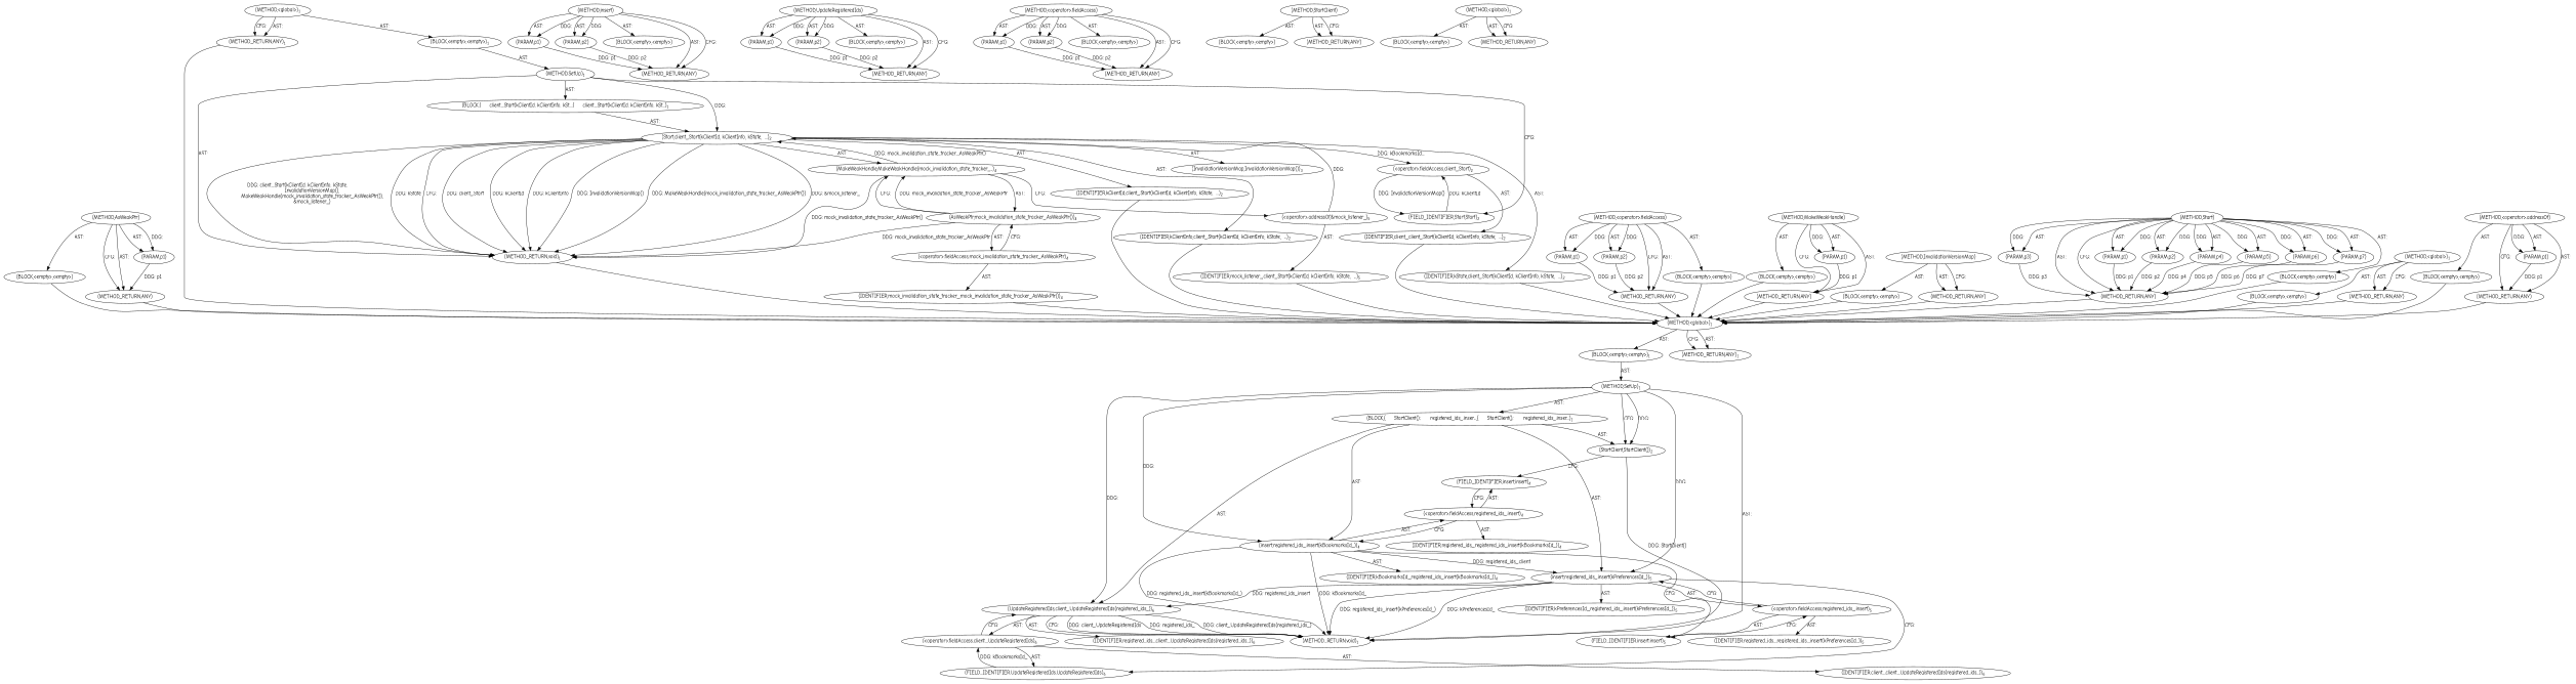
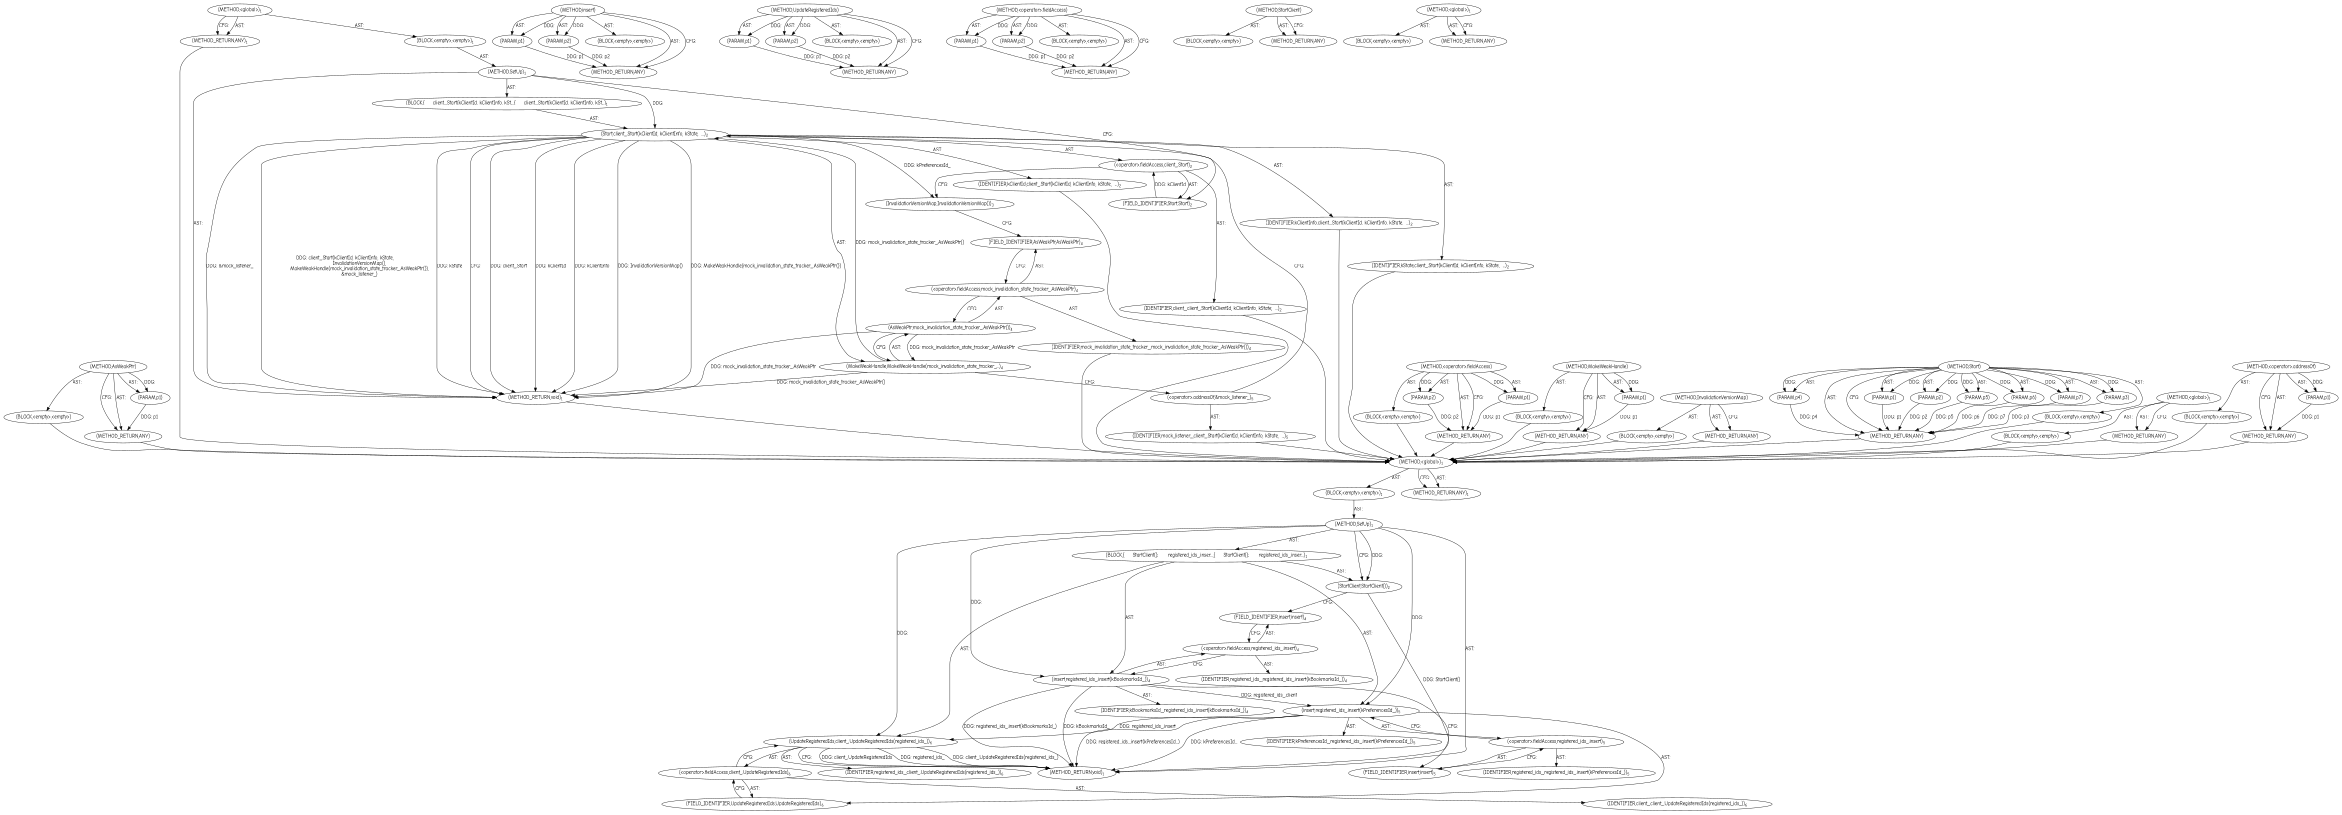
  digraph {
    fontname="Comic Neue"
    node [fontname="Comic Neue"]
    edge [fontname="Comic Neue"]
    n1 [label=<(METHOD,AsWeakPtr)>]
    n2 [label=<(PARAM,p1)>]
    n3 [label=<(BLOCK,&lt;empty&gt;,&lt;empty&gt;)>]
    n4 [label=<(METHOD_RETURN,ANY)>]
    n5 [label=<(METHOD,&lt;global&gt;)<SUB>1</SUB>>]
    n6 [label=<(BLOCK,&lt;empty&gt;,&lt;empty&gt;)<SUB>1</SUB>>]
    n7 [label=<(METHOD_RETURN,ANY)<SUB>1</SUB>>]
    n8 [label=<(METHOD,&lt;global&gt;)<SUB>1</SUB>>]
    n9 [label=<(BLOCK,&lt;empty&gt;,&lt;empty&gt;)<SUB>1</SUB>>]
    n10 [label=<(METHOD_RETURN,ANY)<SUB>1</SUB>>]
    n11 [label=<(METHOD,SetUp)<SUB>1</SUB>>]
    n12 [label=<(BLOCK,{     client_.Start(kClientId, kClientInfo, kSt...,{     client_.Start(kClientId, kClientInfo, kSt...)<SUB>1</SUB>>]
    n13 [label=<(Start,client_.Start(kClientId, kClientInfo, kState,  ...)<SUB>2</SUB>>]
    n14 [label=<(FIELD_IDENTIFIER,Start,Start)<SUB>2</SUB>>]
    n15 [label=<(METHOD_RETURN,void)<SUB>1</SUB>>]
    n16 [label=<(&lt;operator&gt;.fieldAccess,client_.Start)<SUB>2</SUB>>]
    n17 [label=<(IDENTIFIER,kClientId,client_.Start(kClientId, kClientInfo, kState,  ...)<SUB>2</SUB>>]
    n18 [label=<(IDENTIFIER,kClientInfo,client_.Start(kClientId, kClientInfo, kState,  ...)<SUB>2</SUB>>]
    n19 [label=<(IDENTIFIER,kState,client_.Start(kClientId, kClientInfo, kState,  ...)<SUB>2</SUB>>]
    n20 [label=<(InvalidationVersionMap,InvalidationVersionMap())<SUB>3</SUB>>]
    n21 [label=<(MakeWeakHandle,MakeWeakHandle(mock_invalidation_state_tracker_...)<SUB>4</SUB>>]
    n22 [label=<(IDENTIFIER,client_,client_.Start(kClientId, kClientInfo, kState,  ...)<SUB>2</SUB>>]
+   n23 [label=<(FIELD_IDENTIFIER,AsWeakPtr,AsWeakPtr)<SUB>4</SUB>>]
    n24 [label=<(&lt;operator&gt;.addressOf,&amp;mock_listener_)<SUB>5</SUB>>]
    n25 [label=<(AsWeakPtr,mock_invalidation_state_tracker_.AsWeakPtr())<SUB>4</SUB>>]
    n26 [label=<(IDENTIFIER,mock_listener_,client_.Start(kClientId, kClientInfo, kState,  ...)<SUB>5</SUB>>]
    n27 [label=<(&lt;operator&gt;.fieldAccess,mock_invalidation_state_tracker_.AsWeakPtr)<SUB>4</SUB>>]
    n28 [label=<(IDENTIFIER,mock_invalidation_state_tracker_,mock_invalidation_state_tracker_.AsWeakPtr())<SUB>4</SUB>>]
    n29 [label=<(METHOD,&lt;operator&gt;.fieldAccess)>]
    n30 [label=<(PARAM,p1)>]
    n31 [label=<(PARAM,p2)>]
    n32 [label=<(BLOCK,&lt;empty&gt;,&lt;empty&gt;)>]
    n33 [label=<(METHOD_RETURN,ANY)>]
    n34 [label=<(METHOD,MakeWeakHandle)>]
    n35 [label=<(PARAM,p1)>]
    n36 [label=<(BLOCK,&lt;empty&gt;,&lt;empty&gt;)>]
    n37 [label=<(METHOD_RETURN,ANY)>]
    n38 [label=<(METHOD,InvalidationVersionMap)>]
    n39 [label=<(BLOCK,&lt;empty&gt;,&lt;empty&gt;)>]
    n40 [label=<(METHOD_RETURN,ANY)>]
    n41 [label=<(METHOD,Start)>]
    n42 [label=<(PARAM,p1)>]
    n43 [label=<(PARAM,p2)>]
    n44 [label=<(PARAM,p3)>]
    n45 [label=<(PARAM,p4)>]
    n46 [label=<(PARAM,p5)>]
    n47 [label=<(PARAM,p6)>]
    n48 [label=<(PARAM,p7)>]
    n49 [label=<(BLOCK,&lt;empty&gt;,&lt;empty&gt;)>]
    n50 [label=<(METHOD_RETURN,ANY)>]
    n51 [label=<(METHOD,&lt;global&gt;)<SUB>1</SUB>>]
    n52 [label=<(BLOCK,&lt;empty&gt;,&lt;empty&gt;)>]
    n53 [label=<(METHOD_RETURN,ANY)>]
    n54 [label=<(METHOD,&lt;operator&gt;.addressOf)>]
    n55 [label=<(PARAM,p1)>]
    n56 [label=<(BLOCK,&lt;empty&gt;,&lt;empty&gt;)>]
    n57 [label=<(METHOD_RETURN,ANY)>]
    n58 [label=<(METHOD,SetUp)<SUB>1</SUB>>]
    n59 [label=<(BLOCK,{     StartClient();      registered_ids_.inser...,{     StartClient();      registered_ids_.inser...)<SUB>1</SUB>>]
    n60 [label=<(StartClient,StartClient())<SUB>2</SUB>>]
    n61 [label=<(insert,registered_ids_.insert(kBookmarksId_))<SUB>4</SUB>>]
    n62 [label=<(insert,registered_ids_.insert(kPreferencesId_))<SUB>5</SUB>>]
    n63 [label=<(UpdateRegisteredIds,client_.UpdateRegisteredIds(registered_ids_))<SUB>6</SUB>>]
    n64 [label=<(METHOD_RETURN,void)<SUB>1</SUB>>]
    n65 [label=<(FIELD_IDENTIFIER,insert,insert)<SUB>4</SUB>>]
    n66 [label=<(&lt;operator&gt;.fieldAccess,registered_ids_.insert)<SUB>4</SUB>>]
    n67 [label=<(IDENTIFIER,kBookmarksId_,registered_ids_.insert(kBookmarksId_))<SUB>4</SUB>>]
    n68 [label=<(FIELD_IDENTIFIER,insert,insert)<SUB>5</SUB>>]
    n69 [label=<(&lt;operator&gt;.fieldAccess,registered_ids_.insert)<SUB>5</SUB>>]
    n70 [label=<(IDENTIFIER,kPreferencesId_,registered_ids_.insert(kPreferencesId_))<SUB>5</SUB>>]
    n71 [label=<(FIELD_IDENTIFIER,UpdateRegisteredIds,UpdateRegisteredIds)<SUB>6</SUB>>]
    n72 [label=<(&lt;operator&gt;.fieldAccess,client_.UpdateRegisteredIds)<SUB>6</SUB>>]
    n73 [label=<(IDENTIFIER,registered_ids_,client_.UpdateRegisteredIds(registered_ids_))<SUB>6</SUB>>]
    n74 [label=<(IDENTIFIER,registered_ids_,registered_ids_.insert(kBookmarksId_))<SUB>4</SUB>>]
    n75 [label=<(IDENTIFIER,registered_ids_,registered_ids_.insert(kPreferencesId_))<SUB>5</SUB>>]
    n76 [label=<(IDENTIFIER,client_,client_.UpdateRegisteredIds(registered_ids_))<SUB>6</SUB>>]
    n77 [label=<(METHOD,insert)>]
    n78 [label=<(PARAM,p1)>]
    n79 [label=<(PARAM,p2)>]
    n80 [label=<(BLOCK,&lt;empty&gt;,&lt;empty&gt;)>]
    n81 [label=<(METHOD_RETURN,ANY)>]
    n82 [label=<(METHOD,UpdateRegisteredIds)>]
    n83 [label=<(PARAM,p1)>]
    n84 [label=<(PARAM,p2)>]
    n85 [label=<(BLOCK,&lt;empty&gt;,&lt;empty&gt;)>]
    n86 [label=<(METHOD_RETURN,ANY)>]
    n87 [label=<(METHOD,&lt;operator&gt;.fieldAccess)>]
    n88 [label=<(PARAM,p1)>]
    n89 [label=<(PARAM,p2)>]
    n90 [label=<(BLOCK,&lt;empty&gt;,&lt;empty&gt;)>]
    n91 [label=<(METHOD_RETURN,ANY)>]
    n92 [label=<(METHOD,StartClient)>]
    n93 [label=<(BLOCK,&lt;empty&gt;,&lt;empty&gt;)>]
    n94 [label=<(METHOD_RETURN,ANY)>]
    n95 [label=<(METHOD,&lt;global&gt;)<SUB>1</SUB>>]
    n96 [label=<(BLOCK,&lt;empty&gt;,&lt;empty&gt;)>]
    n97 [label=<(METHOD_RETURN,ANY)>]
    n1 -> n2 [label="AST: "]
    n1 -> n2 [label="DDG: "]
    n1 -> n3 [label="AST: "]
    n1 -> n4 [label="AST: "]
    n1 -> n4 [label="CFG: "]
    n2 -> n4 [label="DDG: p1"]
    n3 -> n5
    n4 -> n5
    n5 -> n6 [label="AST: "]
    n5 -> n7 [label="AST: "]
    n5 -> n7 [label="CFG: "]
    n6 -> n58 [label="AST: "]
    n8 -> n9 [label="AST: "]
    n8 -> n10 [label="AST: "]
    n8 -> n10 [label="CFG: "]
    n9 -> n11 [label="AST: "]
    n10 -> n5
    n11 -> n12 [label="AST: "]
    n11 -> n13 [label="DDG: "]
    n11 -> n14 [label="CFG: "]
    n11 -> n15 [label="AST: "]
    n12 -> n13 [label="AST: "]
    n13 -> n15 [label="CFG: "]
    n13 -> n15 [label="DDG: client_.Start"]
    n13 -> n15 [label="DDG: kClientId"]
    n13 -> n15 [label="DDG: kClientInfo"]
    n13 -> n15 [label="DDG: InvalidationVersionMap()"]
    n13 -> n15 [label="DDG: MakeWeakHandle(mock_invalidation_state_tracker_.AsWeakPtr())"]
    n13 -> n15 [label="DDG: &amp;mock_listener_"]
    n13 -> n15 [label="DDG: client_.Start(kClientId, kClientInfo, kState,\n                  InvalidationVersionMap(),\n                  MakeWeakHandle(mock_invalidation_state_tracker_.AsWeakPtr()),\n                  &amp;mock_listener_)"]
    n13 -> n15 [label="DDG: kState"]
-   n13 -> n16 [label="DDG: kBookmarksId_"]
+   n13 -> n16 [label="AST: "]
    n13 -> n17 [label="AST: "]
    n13 -> n18 [label="AST: "]
    n13 -> n19 [label="AST: "]
-   n13 -> n20 [label="AST: "]
+   n13 -> n20 [label="DDG: kPreferencesId_"]
    n13 -> n21 [label="AST: "]
    n14 -> n16 [label="DDG: kClientId"]
    n15 -> n5
-   n16 -> n14 [label="DDG: InvalidationVersionMap()"]
+   n16 -> n14 [label="AST: "]
+   n16 -> n20 [label="CFG: "]
    n16 -> n22 [label="AST: "]
    n17 -> n5
    n18 -> n5
    n19 -> n5
+   n20 -> n23 [label="CFG: "]
    n21 -> n13 [label="DDG: mock_invalidation_state_tracker_.AsWeakPtr()"]
    n21 -> n15 [label="DDG: mock_invalidation_state_tracker_.AsWeakPtr()"]
    n21 -> n24 [label="CFG: "]
    n21 -> n25 [label="AST: "]
    n22 -> n5
-   n24 -> n13 [label="DDG: "]
+   n23 -> n27 [label="CFG: "]
+   n24 -> n13 [label="CFG: "]
    n24 -> n26 [label="AST: "]
    n25 -> n15 [label="DDG: mock_invalidation_state_tracker_.AsWeakPtr"]
    n25 -> n21 [label="CFG: "]
    n25 -> n21 [label="DDG: mock_invalidation_state_tracker_.AsWeakPtr"]
    n25 -> n27 [label="AST: "]
    n26 -> n5
+   n27 -> n23 [label="AST: "]
    n27 -> n25 [label="CFG: "]
    n27 -> n28 [label="AST: "]
    n28 -> n5
    n29 -> n30 [label="AST: "]
    n29 -> n30 [label="DDG: "]
    n29 -> n31 [label="AST: "]
    n29 -> n31 [label="DDG: "]
    n29 -> n32 [label="AST: "]
    n29 -> n33 [label="AST: "]
    n29 -> n33 [label="CFG: "]
    n30 -> n33 [label="DDG: p1"]
    n31 -> n33 [label="DDG: p2"]
    n32 -> n5
    n33 -> n5
    n34 -> n35 [label="AST: "]
    n34 -> n35 [label="DDG: "]
    n34 -> n36 [label="AST: "]
    n34 -> n37 [label="AST: "]
    n34 -> n37 [label="CFG: "]
    n35 -> n37 [label="DDG: p1"]
    n36 -> n5
    n37 -> n5
    n38 -> n39 [label="AST: "]
    n38 -> n40 [label="AST: "]
    n38 -> n40 [label="CFG: "]
    n39 -> n5
    n40 -> n5
    n41 -> n42 [label="AST: "]
    n41 -> n42 [label="DDG: "]
    n41 -> n43 [label="AST: "]
    n41 -> n43 [label="DDG: "]
    n41 -> n44 [label="AST: "]
    n41 -> n44 [label="DDG: "]
    n41 -> n45 [label="AST: "]
    n41 -> n45 [label="DDG: "]
    n41 -> n46 [label="AST: "]
    n41 -> n46 [label="DDG: "]
    n41 -> n47 [label="AST: "]
    n41 -> n47 [label="DDG: "]
    n41 -> n48 [label="AST: "]
    n41 -> n48 [label="DDG: "]
    n41 -> n49 [label="AST: "]
    n41 -> n50 [label="AST: "]
    n41 -> n50 [label="CFG: "]
    n42 -> n50 [label="DDG: p1"]
    n43 -> n50 [label="DDG: p2"]
    n44 -> n50 [label="DDG: p3"]
    n45 -> n50 [label="DDG: p4"]
    n46 -> n50 [label="DDG: p5"]
    n47 -> n50 [label="DDG: p6"]
    n48 -> n50 [label="DDG: p7"]
    n49 -> n5
    n50 -> n5
    n51 -> n52 [label="AST: "]
    n51 -> n53 [label="AST: "]
    n51 -> n53 [label="CFG: "]
    n52 -> n5
    n53 -> n5
    n54 -> n55 [label="AST: "]
    n54 -> n55 [label="DDG: "]
    n54 -> n56 [label="AST: "]
    n54 -> n57 [label="AST: "]
    n54 -> n57 [label="CFG: "]
    n55 -> n57 [label="DDG: p1"]
    n56 -> n5
    n57 -> n5
    n58 -> n59 [label="AST: "]
    n58 -> n60 [label="CFG: "]
    n58 -> n60 [label="DDG: "]
    n58 -> n61 [label="DDG: "]
    n58 -> n62 [label="DDG: "]
    n58 -> n63 [label="DDG: "]
    n58 -> n64 [label="AST: "]
    n59 -> n60 [label="AST: "]
    n59 -> n61 [label="AST: "]
    n59 -> n62 [label="AST: "]
    n59 -> n63 [label="AST: "]
    n60 -> n64 [label="DDG: StartClient()"]
    n60 -> n65 [label="CFG: "]
    n61 -> n62 [label="DDG: registered_ids_.client"]
    n61 -> n64 [label="DDG: registered_ids_.insert(kBookmarksId_)"]
    n61 -> n64 [label="DDG: kBookmarksId_"]
    n61 -> n66 [label="AST: "]
    n61 -> n67 [label="AST: "]
    n61 -> n68 [label="CFG: "]
    n62 -> n63 [label="DDG: registered_ids_.insert"]
    n62 -> n64 [label="DDG: registered_ids_.insert(kPreferencesId_)"]
    n62 -> n64 [label="DDG: kPreferencesId_"]
    n62 -> n69 [label="AST: "]
    n62 -> n70 [label="AST: "]
-   n62 -> n71 [label="CFG: "]
+   n62 -> n71 [label="AST: "]
    n63 -> n64 [label="CFG: "]
    n63 -> n64 [label="DDG: client_.UpdateRegisteredIds"]
    n63 -> n64 [label="DDG: registered_ids_"]
    n63 -> n64 [label="DDG: client_.UpdateRegisteredIds(registered_ids_)"]
    n63 -> n72 [label="AST: "]
    n63 -> n73 [label="AST: "]
    n65 -> n66 [label="CFG: "]
    n66 -> n61 [label="CFG: "]
    n66 -> n65 [label="AST: "]
    n66 -> n74 [label="AST: "]
    n68 -> n69 [label="CFG: "]
    n69 -> n62 [label="CFG: "]
    n69 -> n68 [label="AST: "]
    n69 -> n75 [label="AST: "]
-   n71 -> n72 [label="DDG: kBookmarksId_"]
+   n71 -> n72 [label="CFG: "]
    n72 -> n63 [label="CFG: "]
    n72 -> n71 [label="AST: "]
    n72 -> n76 [label="AST: "]
    n77 -> n78 [label="AST: "]
    n77 -> n78 [label="DDG: "]
    n77 -> n79 [label="AST: "]
    n77 -> n79 [label="DDG: "]
    n77 -> n80 [label="AST: "]
    n77 -> n81 [label="AST: "]
    n77 -> n81 [label="CFG: "]
    n78 -> n81 [label="DDG: p1"]
    n79 -> n81 [label="DDG: p2"]
    n82 -> n83 [label="AST: "]
    n82 -> n83 [label="DDG: "]
    n82 -> n84 [label="AST: "]
    n82 -> n84 [label="DDG: "]
    n82 -> n85 [label="AST: "]
    n82 -> n86 [label="AST: "]
    n82 -> n86 [label="CFG: "]
    n83 -> n86 [label="DDG: p1"]
    n84 -> n86 [label="DDG: p2"]
    n87 -> n88 [label="AST: "]
    n87 -> n88 [label="DDG: "]
    n87 -> n89 [label="AST: "]
    n87 -> n89 [label="DDG: "]
    n87 -> n90 [label="AST: "]
    n87 -> n91 [label="AST: "]
    n87 -> n91 [label="CFG: "]
    n88 -> n91 [label="DDG: p1"]
    n89 -> n91 [label="DDG: p2"]
    n92 -> n93 [label="AST: "]
    n92 -> n94 [label="AST: "]
    n92 -> n94 [label="CFG: "]
    n95 -> n96 [label="AST: "]
    n95 -> n97 [label="AST: "]
    n95 -> n97 [label="CFG: "]
  }
